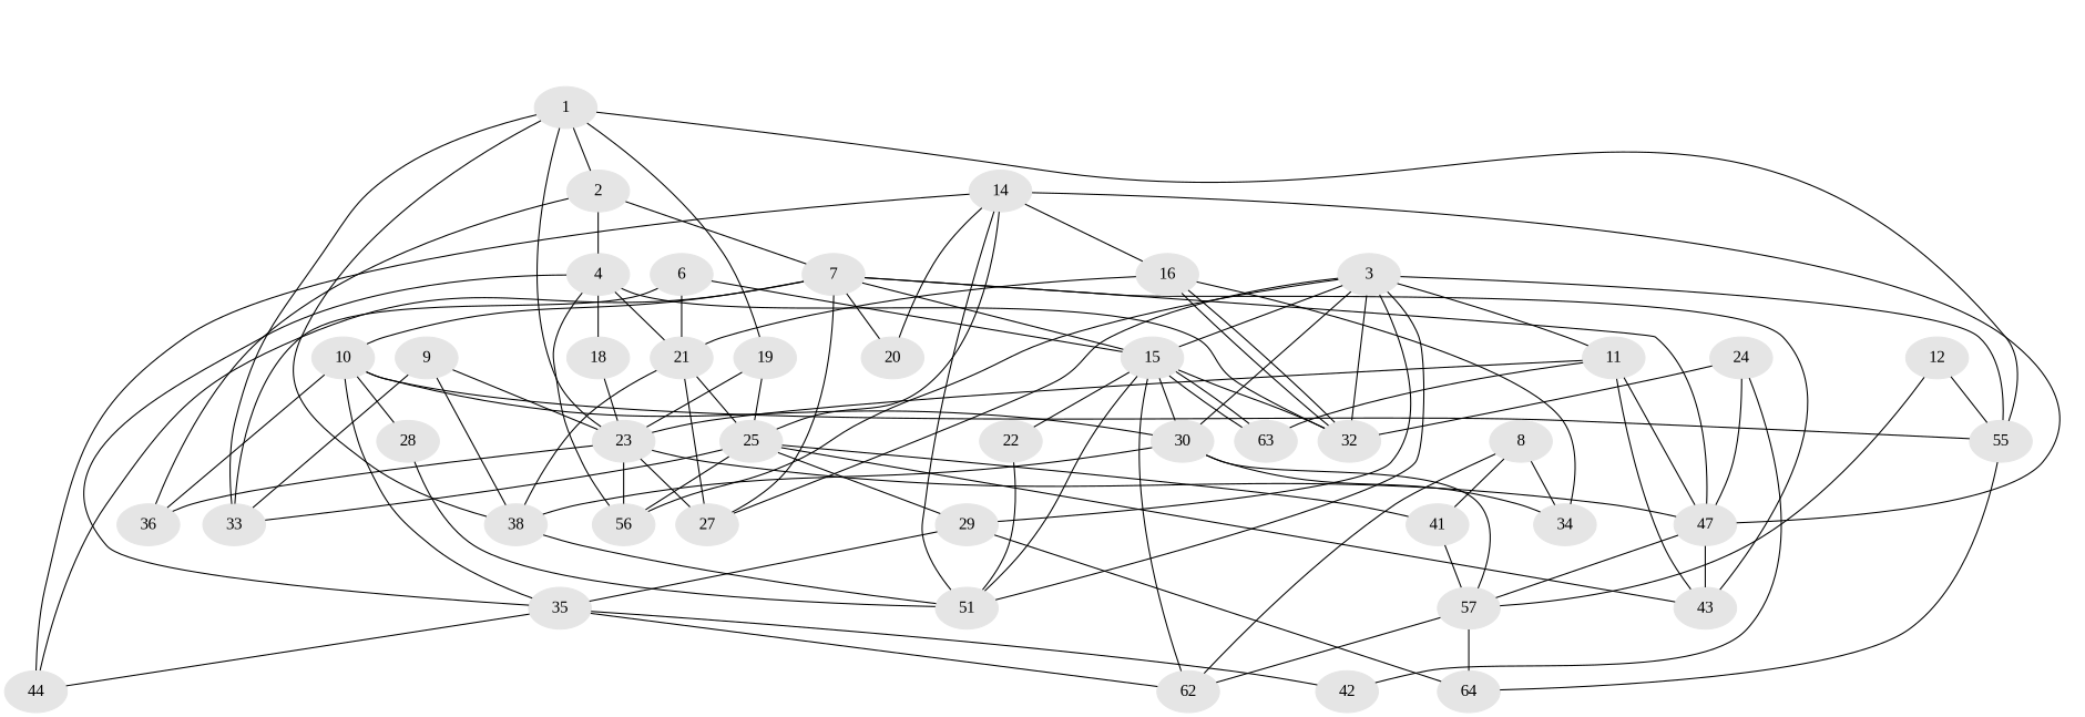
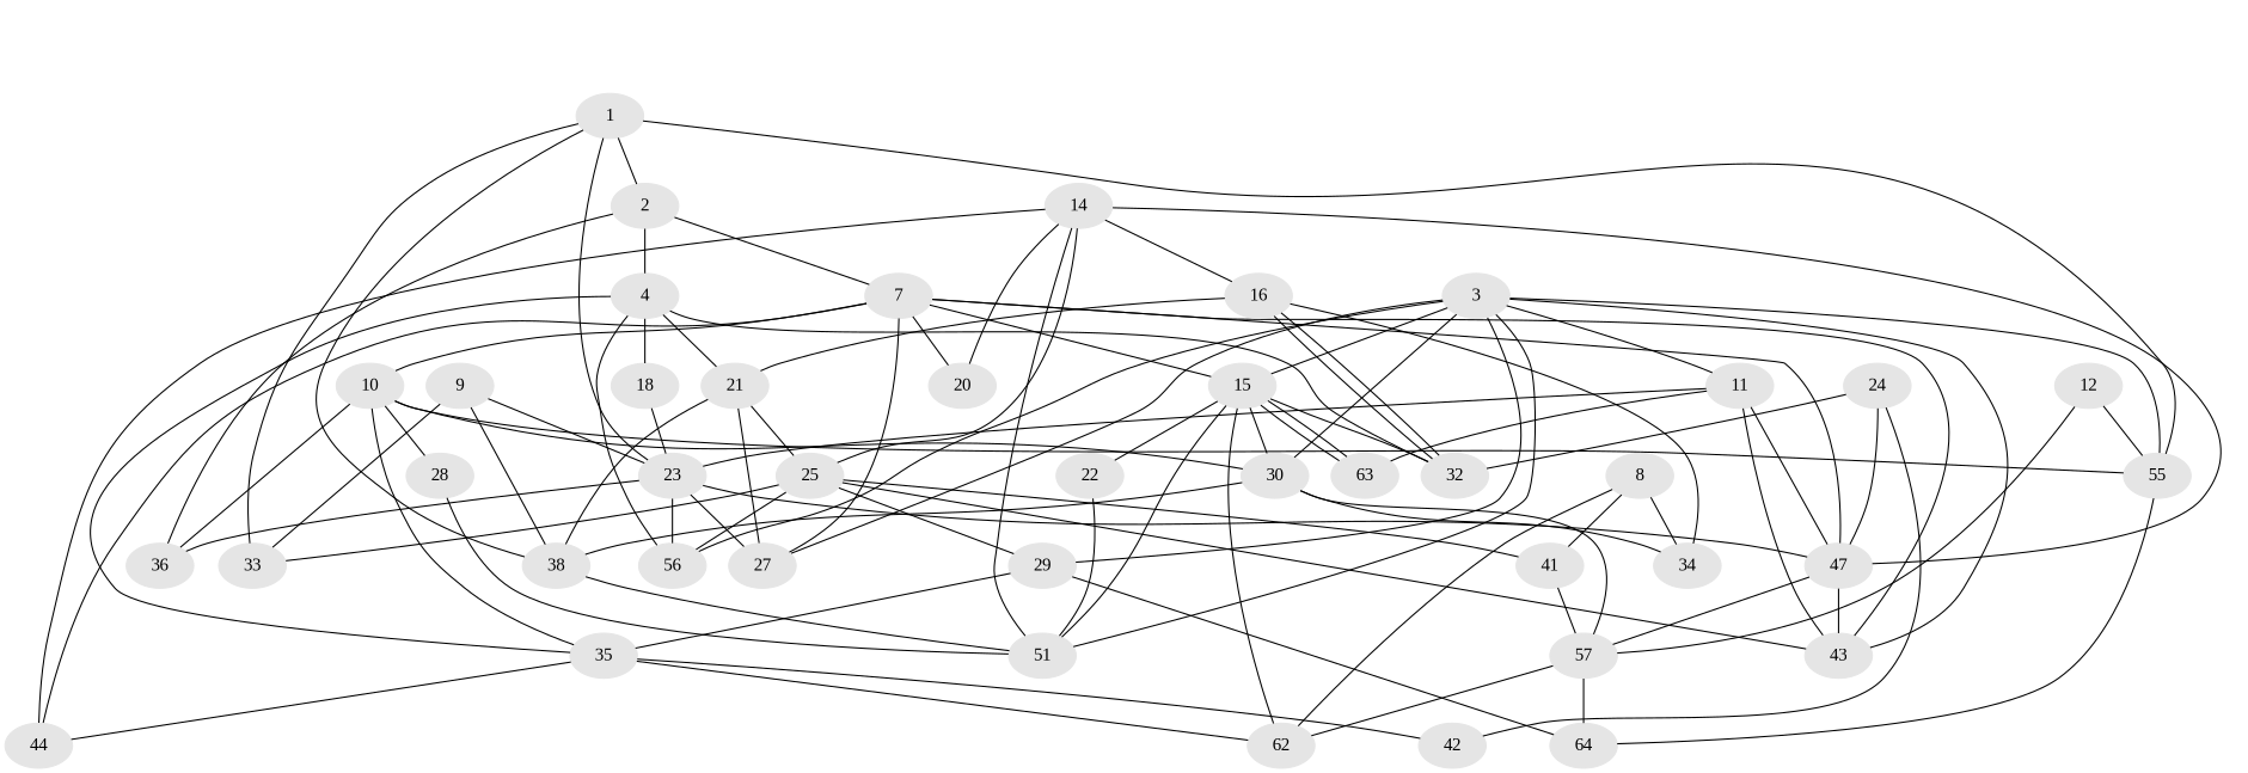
  graph {
    fontname="Liberation Serif"
    node [color=gray90 fontname="Liberation Serif" style=filled]
    edge [fontname="Liberation Serif"]
    1 [super="+58"]
    2 [super="+17"]
-   19
    23 [super="+47"]
    33
    38 [super="+45"]
    55
    4 [super="+5"]
    7 [super="+13"]
    36
    25 [super="+50"]
    27 [super="+61"]
    56
    n14 [label=47 super="+48"]
    51 [super="+53"]
    64
    18
    21 [super="+59"]
    32
    35
    15 [super="+26"]
    43
    10 [super="+52"]
    20
    44
    3 [super="+49"]
    11
    29
    30 [super="+54"]
    63
    62
    22
    34 [super="+46"]
    57 [super="+60"]
    42
-   6 [super="+37"]
    28
    8
    41
    9
    12
    14 [super="+39"]
    16 [super="+31"]
    24
    1 -- 2
-   1 -- 19
    1 -- 23
    1 -- 33
    1 -- 38
    1 -- 55
    2 -- 4
    2 -- 7
    2 -- 36
-   19 -- 23
-   19 -- 25
    23 -- 36 [weight=2]
    23 -- 27
    23 -- 56
    23 -- n14
    38 -- 51
    55 -- 64
    4 -- 56
    4 -- 18
    4 -- 21
    4 -- 32
    4 -- 35
    7 -- 27
    7 -- n14
    7 -- 15
    7 -- 43
    7 -- 10
    7 -- 20
    7 -- 44
    25 -- 33
    25 -- 56
    25 -- 43
    25 -- 29
    25 -- 41
    n14 -- 43
    n14 -- 57
    18 -- 23
    21 -- 38
    21 -- 25
    21 -- 27 [weight=2]
    35 -- 44
    35 -- 62
    35 -- 42
    15 -- 51
    15 -- 32
    15 -- 30
    15 -- 63
    15 -- 63
    15 -- 62
    15 -- 22
    10 -- 55
    10 -- 36
    10 -- 35
    10 -- 30
    10 -- 28
    3 -- 55
    3 -- 27
    3 -- 56
    3 -- 51
    3 -- 15 [weight=2]
-   3 -- 32
+   3 -- 43
    3 -- 11
    3 -- 29
    3 -- 30
    11 -- 23
    11 -- n14
    11 -- 43
    11 -- 63
    29 -- 64
    29 -- 35
    30 -- 38
    30 -- 34
    30 -- 57
    22 -- 51
    57 -- 64
    57 -- 62
-   6 -- 33
-   6 -- 21
-   6 -- 15
    28 -- 51
    8 -- 62
    8 -- 34
    8 -- 41
    41 -- 57 [weight=2]
    9 -- 23
    9 -- 33
    9 -- 38
    12 -- 55
    12 -- 57
    14 -- 25
    14 -- n14
    14 -- 51
    14 -- 20
    14 -- 44
    14 -- 16 [weight=2]
    16 -- 21
    16 -- 32
    16 -- 32
    16 -- 34
    24 -- n14
    24 -- 32
    24 -- 42
  }
